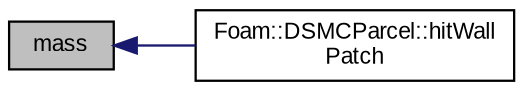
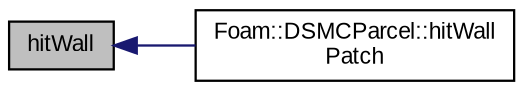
  digraph {
    rankdir=LR
    fontname="Liberation Sans"
    node [color=black fontname="Liberation Sans" fontsize=10 shape=record]
-   n1 [fillcolor=grey75 fontcolor=black height=0.2 label=mass style=filled width=0.4]
+   n1 [fillcolor=grey75 fontcolor=black height=0.2 label=hitWall style=filled width=0.4]
    n2 [height=0.2 label="Foam::DSMCParcel::hitWall\lPatch" width=0.4]
    n1 -> n2 [color=midnightblue dir=back fontname="Liberation Sans" fontsize=10 labelfontname=FreeSans labelfontsize=10 style=solid]
  }
